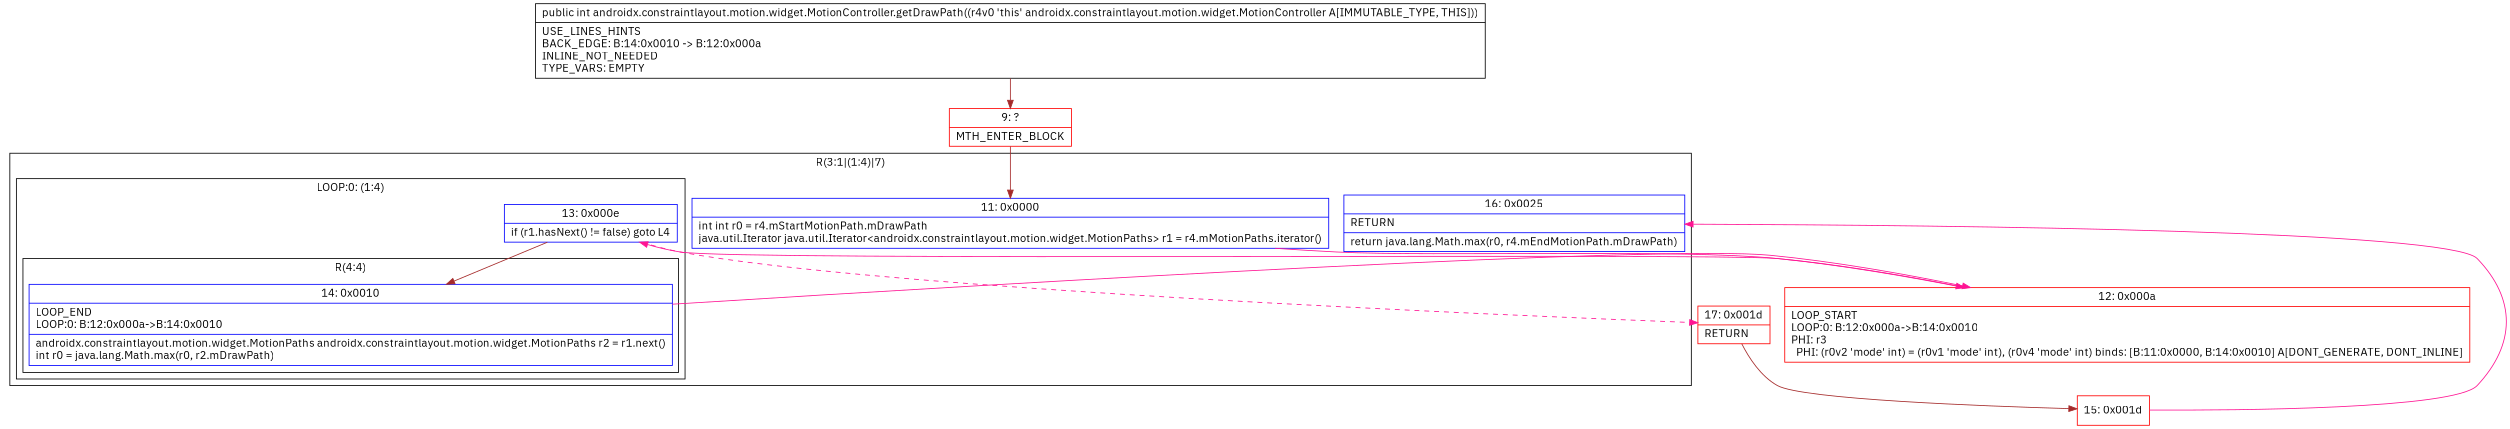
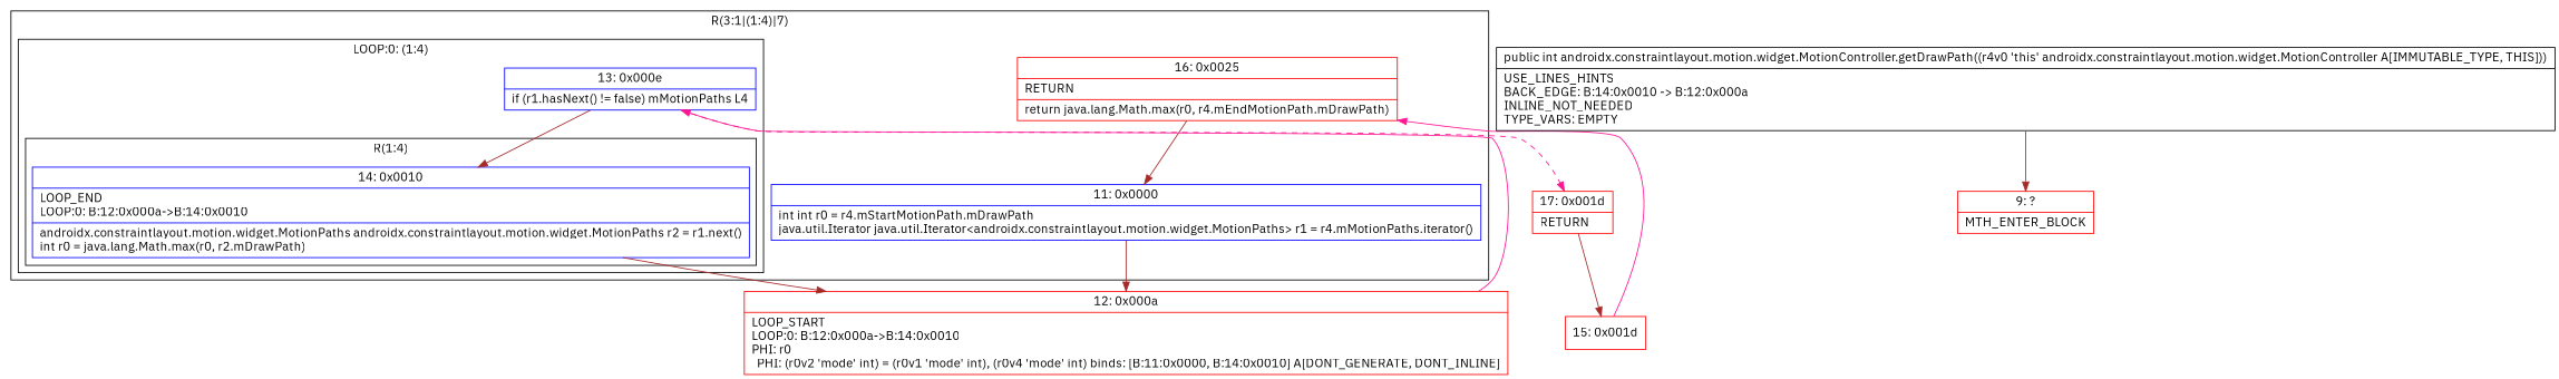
  digraph {
    fontname="IBM Plex Sans"
    node [color=blue fontname="IBM Plex Sans" shape=record]
    edge [color=brown fontname="IBM Plex Sans"]
    n1 [label="{14\:\ 0x0010|LOOP_END\lLOOP:0: B:12:0x000a\-\>B:14:0x0010\l|androidx.constraintlayout.motion.widget.MotionPaths androidx.constraintlayout.motion.widget.MotionPaths r2 = r1.next()\lint r0 = java.lang.Math.max(r0, r2.mDrawPath)\l}"]
-   n2 [label="{13\:\ 0x000e|if (r1.hasNext() != false) goto L4\l}"]
+   n2 [label="{13\:\ 0x000e|if (r1.hasNext() != false) mMotionPaths L4\l}"]
    n3 [label="{11\:\ 0x0000|int int r0 = r4.mStartMotionPath.mDrawPath\ljava.util.Iterator java.util.Iterator\<androidx.constraintlayout.motion.widget.MotionPaths\> r1 = r4.mMotionPaths.iterator()\l}"]
-   n4 [label="{16\:\ 0x0025|RETURN\l|return java.lang.Math.max(r0, r4.mEndMotionPath.mDrawPath)\l}"]
-   n5 [color=red label="{12\:\ 0x000a|LOOP_START\lLOOP:0: B:12:0x000a\-\>B:14:0x0010\lPHI: r3 \l  PHI: (r0v2 'mode' int) = (r0v1 'mode' int), (r0v4 'mode' int) binds: [B:11:0x0000, B:14:0x0010] A[DONT_GENERATE, DONT_INLINE]\l}"]
+   n4 [color=red label="{16\:\ 0x0025|RETURN\l|return java.lang.Math.max(r0, r4.mEndMotionPath.mDrawPath)\l}"]
+   n5 [color=red label="{12\:\ 0x000a|LOOP_START\lLOOP:0: B:12:0x000a\-\>B:14:0x0010\lPHI: r0 \l  PHI: (r0v2 'mode' int) = (r0v1 'mode' int), (r0v4 'mode' int) binds: [B:11:0x0000, B:14:0x0010] A[DONT_GENERATE, DONT_INLINE]\l}"]
    n6 [color=red label="{17\:\ 0x001d|RETURN\l}"]
    n7 [color=red label="{15\:\ 0x001d}"]
    n8 [color=red label="{9\:\ ?|MTH_ENTER_BLOCK\l}"]
    n9 [label="{public int androidx.constraintlayout.motion.widget.MotionController.getDrawPath((r4v0 'this' androidx.constraintlayout.motion.widget.MotionController A[IMMUTABLE_TYPE, THIS]))  | USE_LINES_HINTS\lBACK_EDGE: B:14:0x0010 \-\> B:12:0x000a\lINLINE_NOT_NEEDED\lTYPE_VARS: EMPTY\l}" color=""]
    subgraph cluster_1 {
      label="R(3:1|(1:4)|7)"
      n3
      n4
      subgraph cluster_2 {
        label="LOOP:0: (1:4)"
        n2
        subgraph cluster_3 {
-         label="R(4:4)"
+         label="R(1:4)"
          n1
        }
      }
    }
-   n1 -> n5 [color=deeppink]
+   n1 -> n5
    n2 -> n1
    n2 -> n6 [color=deeppink style=dashed]
-   n3 -> n5 [color=deeppink]
+   n3 -> n5
    n5 -> n2 [color=deeppink]
    n6 -> n7
    n7 -> n4 [color=deeppink]
-   n8 -> n3
+   n4 -> n3
    n9 -> n8
  }
